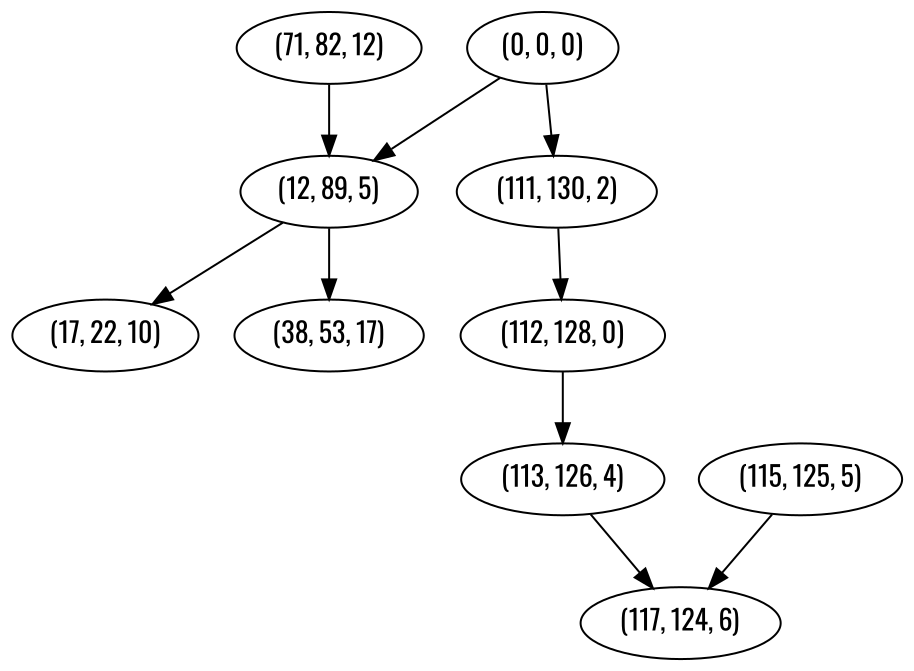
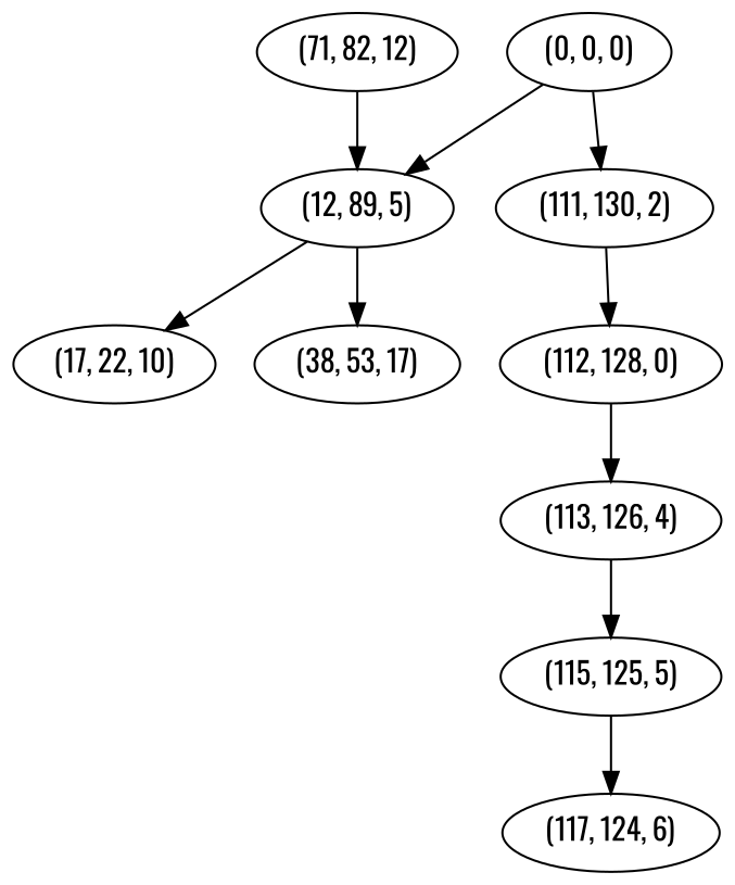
  digraph {
    fontname=Oswald
    node [fontname=Oswald]
    edge [fontname=Oswald]
    "(0, 0, 0)"
    "(12, 89, 5)"
    "(111, 130, 2)"
    "(17, 22, 10)"
    "(38, 53, 17)"
    n6 [label="(112, 128, 0)"]
    "(71, 82, 12)"
    "(113, 126, 4)"
    "(115, 125, 5)"
    "(117, 124, 6)"
    "(0, 0, 0)" -> "(12, 89, 5)"
    "(0, 0, 0)" -> "(111, 130, 2)"
    "(12, 89, 5)" -> "(17, 22, 10)"
    "(12, 89, 5)" -> "(38, 53, 17)"
    "(111, 130, 2)" -> n6
    n6 -> "(113, 126, 4)"
    "(71, 82, 12)" -> "(12, 89, 5)"
-   "(113, 126, 4)" -> "(117, 124, 6)"
+   "(113, 126, 4)" -> "(115, 125, 5)"
    "(115, 125, 5)" -> "(117, 124, 6)"
  }
